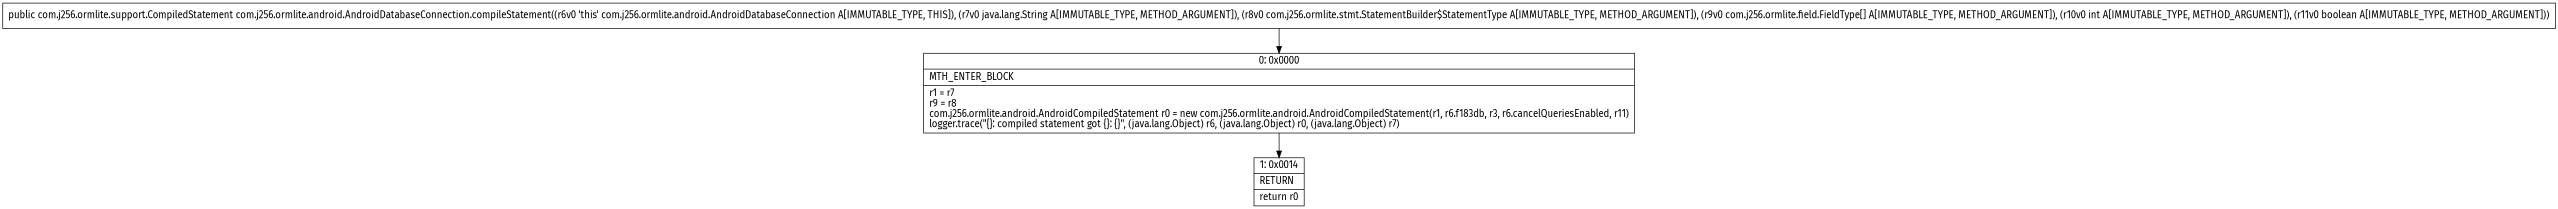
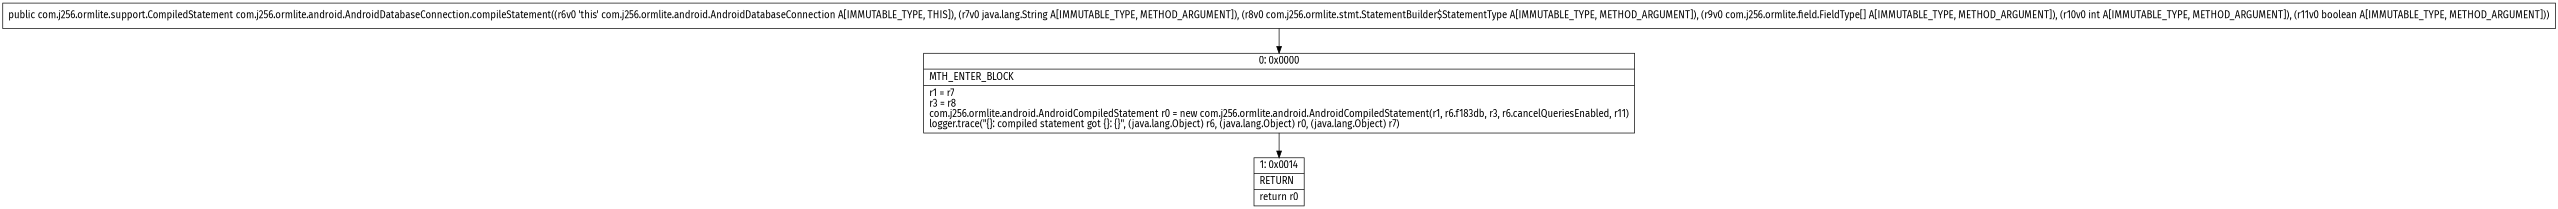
  digraph {
    fontname="Fira Sans"
    node [shape=record fontname="Fira Sans"]
    edge [fontname="Fira Sans"]
-   n1 [label="{0\:\ 0x0000|MTH_ENTER_BLOCK\l|r1 = r7\lr9 = r8\lcom.j256.ormlite.android.AndroidCompiledStatement r0 = new com.j256.ormlite.android.AndroidCompiledStatement(r1, r6.f183db, r3, r6.cancelQueriesEnabled, r11)\llogger.trace(\"\{\}: compiled statement got \{\}: \{\}\", (java.lang.Object) r6, (java.lang.Object) r0, (java.lang.Object) r7)\l}"]
+   n1 [label="{0\:\ 0x0000|MTH_ENTER_BLOCK\l|r1 = r7\lr3 = r8\lcom.j256.ormlite.android.AndroidCompiledStatement r0 = new com.j256.ormlite.android.AndroidCompiledStatement(r1, r6.f183db, r3, r6.cancelQueriesEnabled, r11)\llogger.trace(\"\{\}: compiled statement got \{\}: \{\}\", (java.lang.Object) r6, (java.lang.Object) r0, (java.lang.Object) r7)\l}"]
    n2 [label="{1\:\ 0x0014|RETURN\l|return r0\l}"]
    n3 [label="{public com.j256.ormlite.support.CompiledStatement com.j256.ormlite.android.AndroidDatabaseConnection.compileStatement((r6v0 'this' com.j256.ormlite.android.AndroidDatabaseConnection A[IMMUTABLE_TYPE, THIS]), (r7v0 java.lang.String A[IMMUTABLE_TYPE, METHOD_ARGUMENT]), (r8v0 com.j256.ormlite.stmt.StatementBuilder$StatementType A[IMMUTABLE_TYPE, METHOD_ARGUMENT]), (r9v0 com.j256.ormlite.field.FieldType[] A[IMMUTABLE_TYPE, METHOD_ARGUMENT]), (r10v0 int A[IMMUTABLE_TYPE, METHOD_ARGUMENT]), (r11v0 boolean A[IMMUTABLE_TYPE, METHOD_ARGUMENT])) }"]
    n1 -> n2
    n3 -> n1
  }
